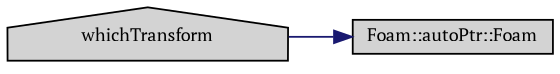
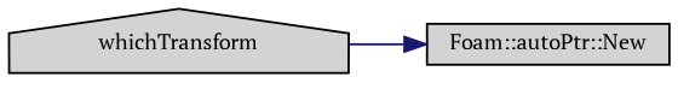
  digraph {
    rankdir=LR
    fontname="PT Serif"
    node [color=black fillcolor=lightgrey fontname="PT Serif" fontsize=10 style=filled]
    n1 [fontcolor=black height=0.2 label=whichTransform shape=house width=0.4]
-   n2 [height=0.2 label="Foam::autoPtr::Foam" shape=box width=0.4]
+   n2 [height=0.2 label="Foam::autoPtr::New" shape=box width=0.4]
    n1 -> n2 [color=midnightblue fontname="PT Serif" fontsize=10 labelfontname=Helvetica labelfontsize=10 style=solid arrowhead=normal]
  }
